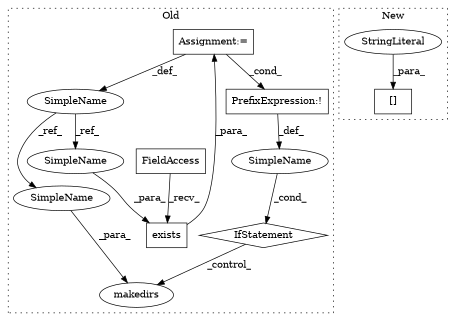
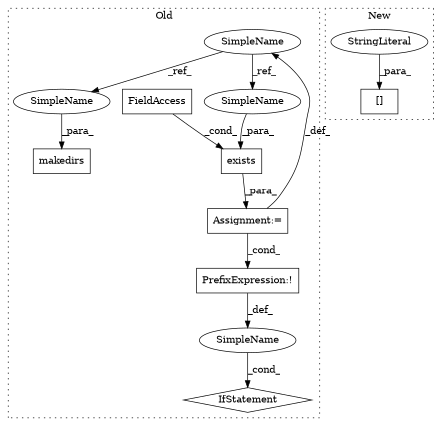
  digraph {
    node [a=42 l=14 shape=box]
-   n1 [a=32 l="9,1" label=makedirs s="51867,51890" shape=ellipse]
+   n1 [a=32 l="9,1" label=makedirs s="51867,51890"]
    n2 [label=SimpleName s=51746 shape=ellipse]
    n3 [a=32 l="7,1" label=exists s="51832,51853"]
    n4 [a=38 l=1 label="PrefixExpression:!" s=51823]
    n5 [label=SimpleName shape=ellipse l=""]
    n6 [a=25 l="4,2" label=IfStatement s="51819,51854" shape=diamond]
    n7 [a=22 l=7 label=FieldAccess s=51824]
    n8 [a=7 l=1 label="Assignment:=" s=51760]
    n9 [label=SimpleName s=51876 shape=ellipse]
    n10 [label=SimpleName s=51839 shape=ellipse]
    n11 [a=2 l="8,1" label="[]" s="52876,52896"]
    n12 [a=45 l=12 label=StringLiteral s=52884 shape=ellipse]
    subgraph cluster_1 {
      label=Old
      style=dotted
      n1
      n2
      n3
      n4
      n5
      n6
      n7
      n8
      n9
      n10
    }
    subgraph cluster_2 {
      label=New
      style=dotted
      n11
      n12
    }
    n2 -> n9 [label=_ref_]
    n2 -> n10 [label=_ref_]
    n3 -> n8 [label=_para_]
    n4 -> n5 [label=_def_]
    n5 -> n6 [label=_cond_]
-   n6 -> n1 [label=_control_]
-   n7 -> n3 [label=_recv_]
+   n7 -> n3 [label=_cond_]
    n8 -> n2 [label=_def_]
    n8 -> n4 [label=_cond_]
    n9 -> n1 [label=_para_]
    n10 -> n3 [label=_para_]
    n12 -> n11 [label=_para_]
  }
